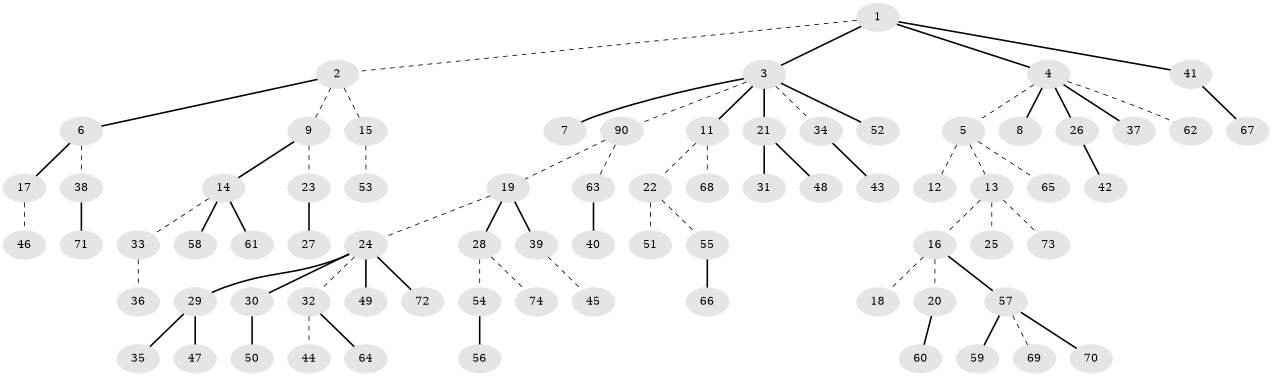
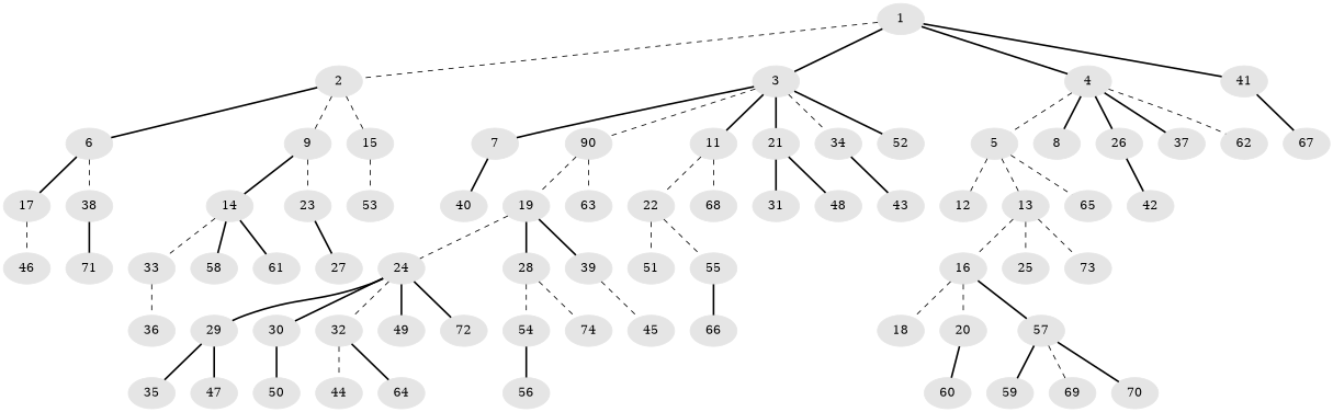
  graph {
    node [color=gray90 style=filled]
    edge [style=bold]
    1
    2
    3
    4
    41
    6
    9
    15
    7
    n10 [label=90]
    11
    21
    34
    52
    5
    8
    26
    37
    62
    67
    17
    38
    14
    23
    53
    40
    19
    63
    22
    68
    31
    48
    43
    12
    13
    65
    42
    16
    25
    73
    46
    71
    33
    58
    61
    27
    24
    28
    39
    51
    55
    18
    20
    57
    36
    60
    59
    69
    70
    29
    30
    32
    49
    72
    54
    74
    45
    66
    35
    47
    50
    44
    64
    56
    1 -- 2 [style=dashed]
    1 -- 3
    1 -- 4
    1 -- 41
    2 -- 6
    2 -- 9 [style=dashed]
    2 -- 15 [style=dashed]
    3 -- 7
    3 -- n10 [style=dashed]
    3 -- 11
    3 -- 21
    3 -- 34 [style=dashed]
    3 -- 52
    4 -- 5 [style=dashed]
    4 -- 8
    4 -- 26
    4 -- 37
    4 -- 62 [style=dashed]
    41 -- 67
    6 -- 17
    6 -- 38 [style=dashed]
    9 -- 14
    9 -- 23 [style=dashed]
    15 -- 53 [style=dashed]
-   63 -- 40
+   7 -- 40
    n10 -- 19 [style=dashed]
    n10 -- 63 [style=dashed]
    11 -- 22 [style=dashed]
    11 -- 68 [style=dashed]
    21 -- 31
    21 -- 48
    34 -- 43
    5 -- 12 [style=dashed]
    5 -- 13 [style=dashed]
    5 -- 65 [style=dashed]
    26 -- 42
    17 -- 46 [style=dashed]
    38 -- 71
    14 -- 33 [style=dashed]
    14 -- 58
    14 -- 61
    23 -- 27
    19 -- 24 [style=dashed]
    19 -- 28
    19 -- 39
    22 -- 51 [style=dashed]
    22 -- 55 [style=dashed]
    13 -- 16 [style=dashed]
    13 -- 25 [style=dashed]
    13 -- 73 [style=dashed]
    16 -- 18 [style=dashed]
    16 -- 20 [style=dashed]
    16 -- 57
    33 -- 36 [style=dashed]
    24 -- 29
    24 -- 30
    24 -- 32 [style=dashed]
    24 -- 49
    24 -- 72
    28 -- 54 [style=dashed]
    28 -- 74 [style=dashed]
    39 -- 45 [style=dashed]
    55 -- 66
    20 -- 60
    57 -- 59
    57 -- 69 [style=dashed]
    57 -- 70
    29 -- 35
    29 -- 47
    30 -- 50
    32 -- 44 [style=dashed]
    32 -- 64
    54 -- 56
  }
